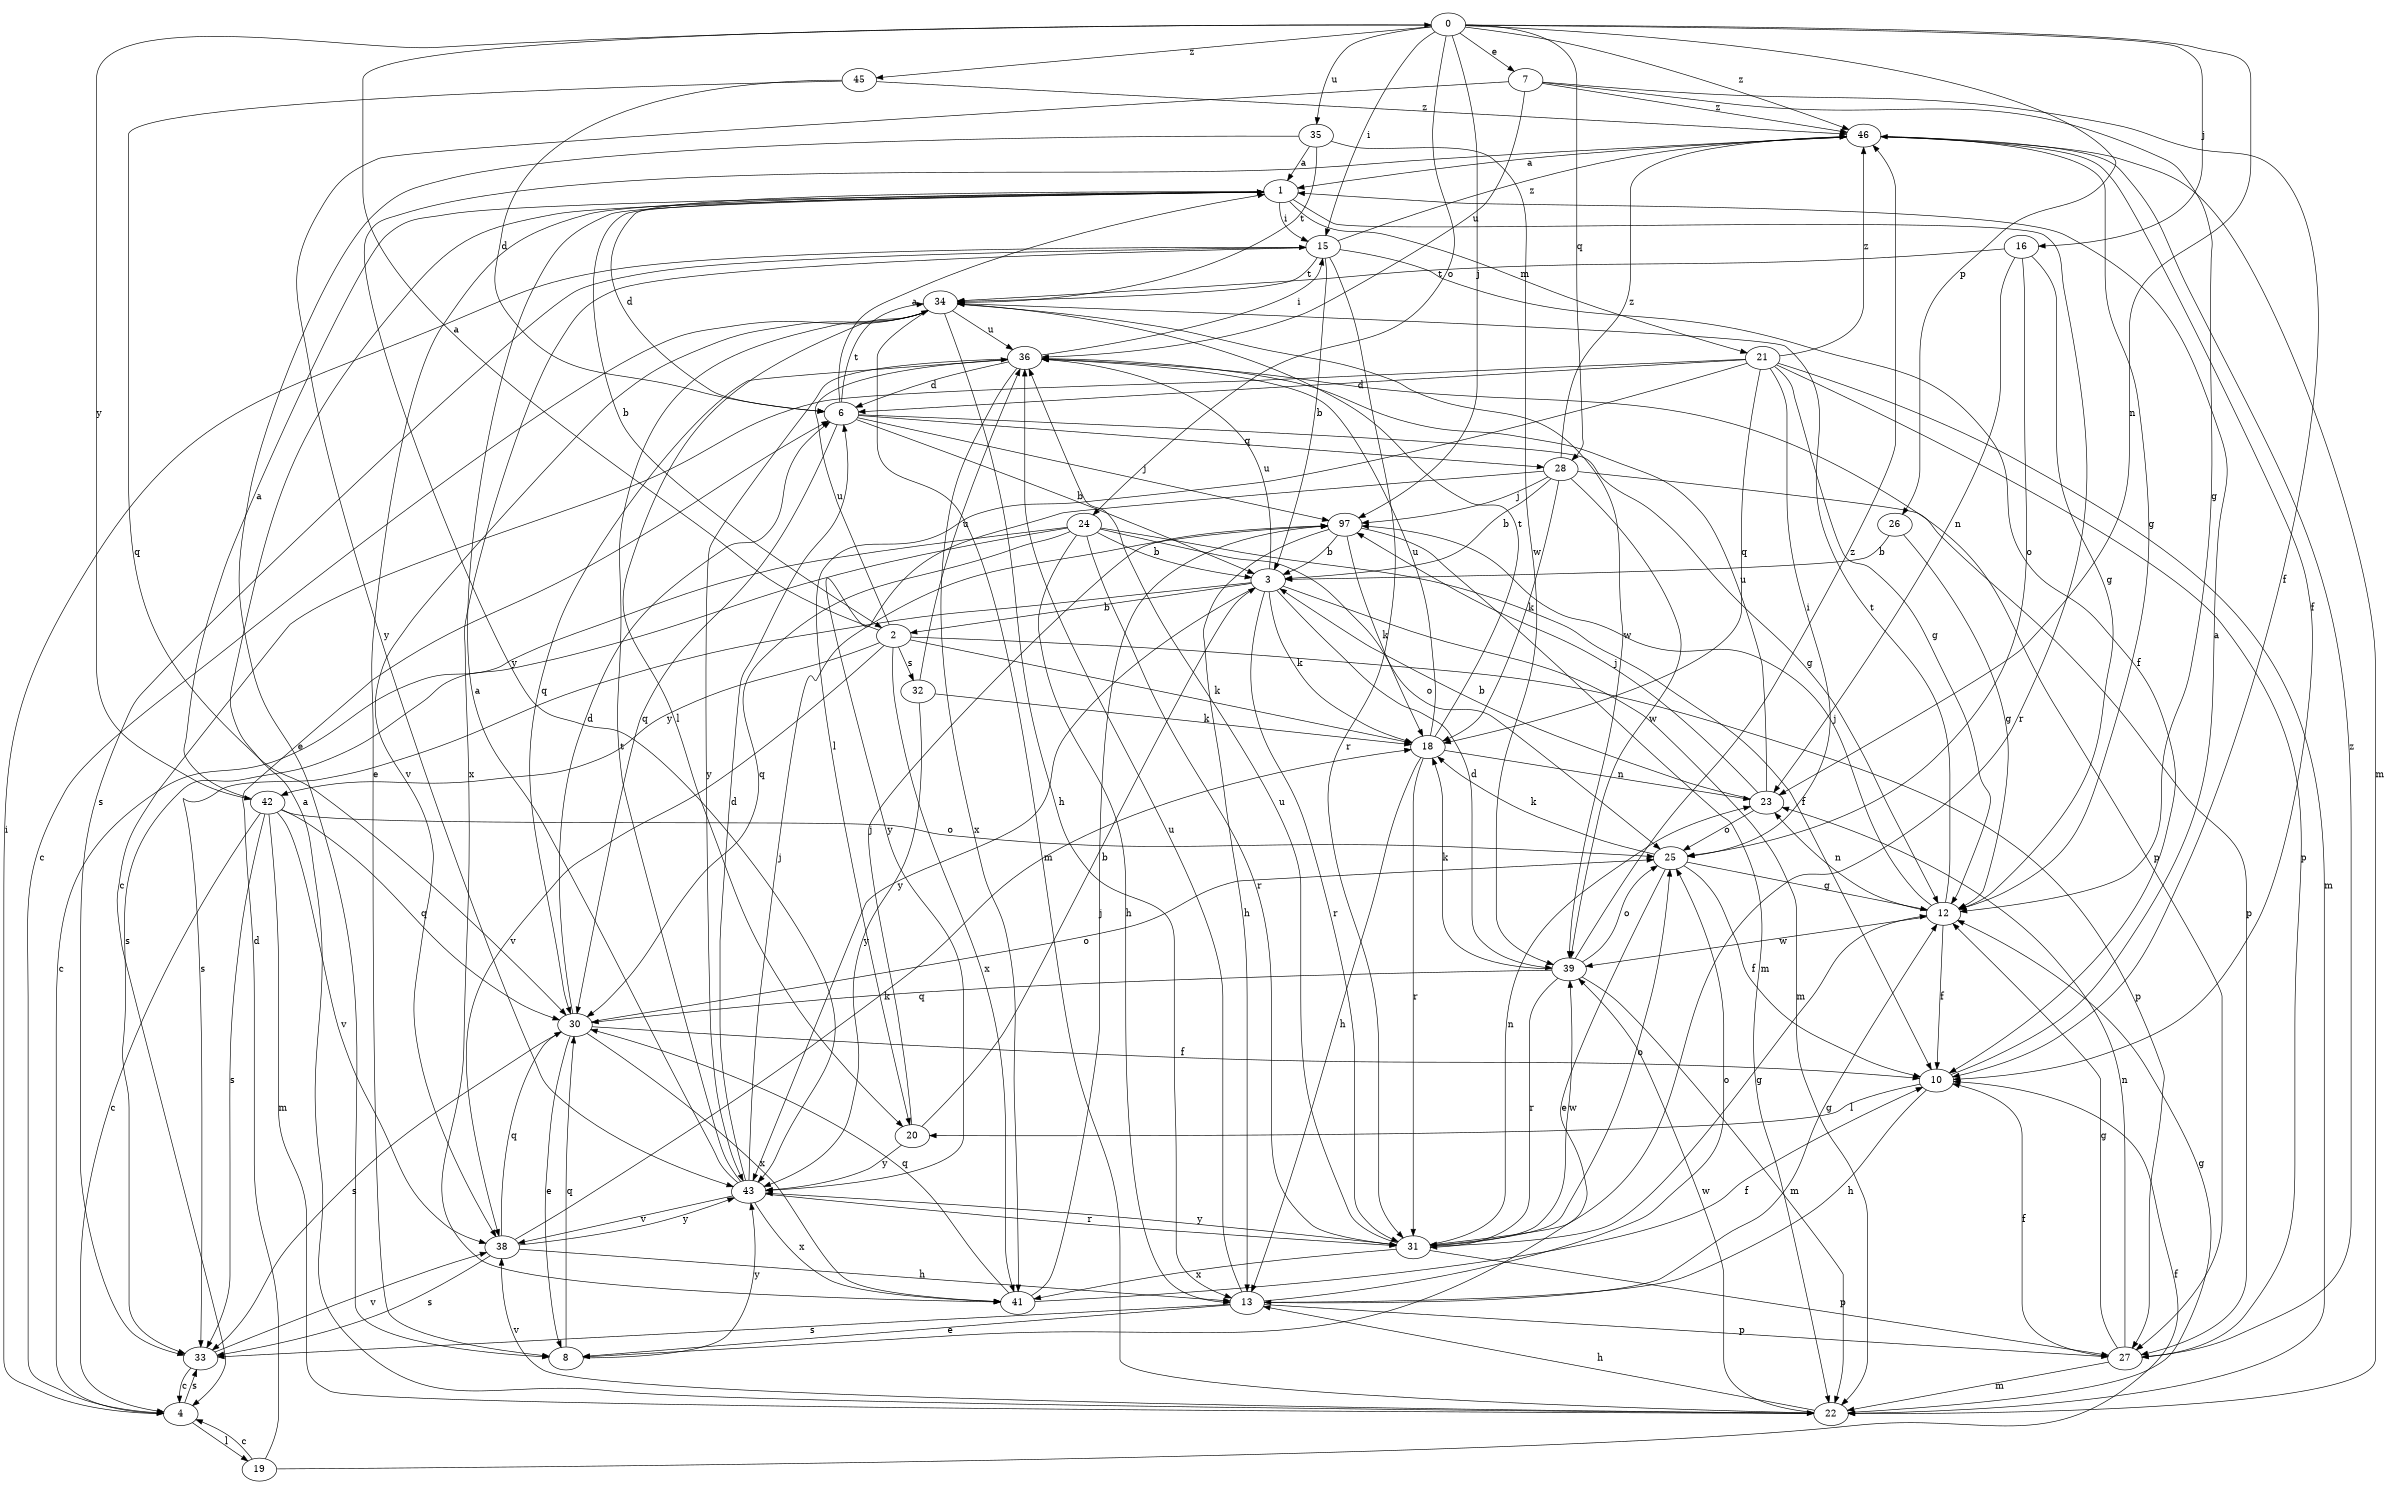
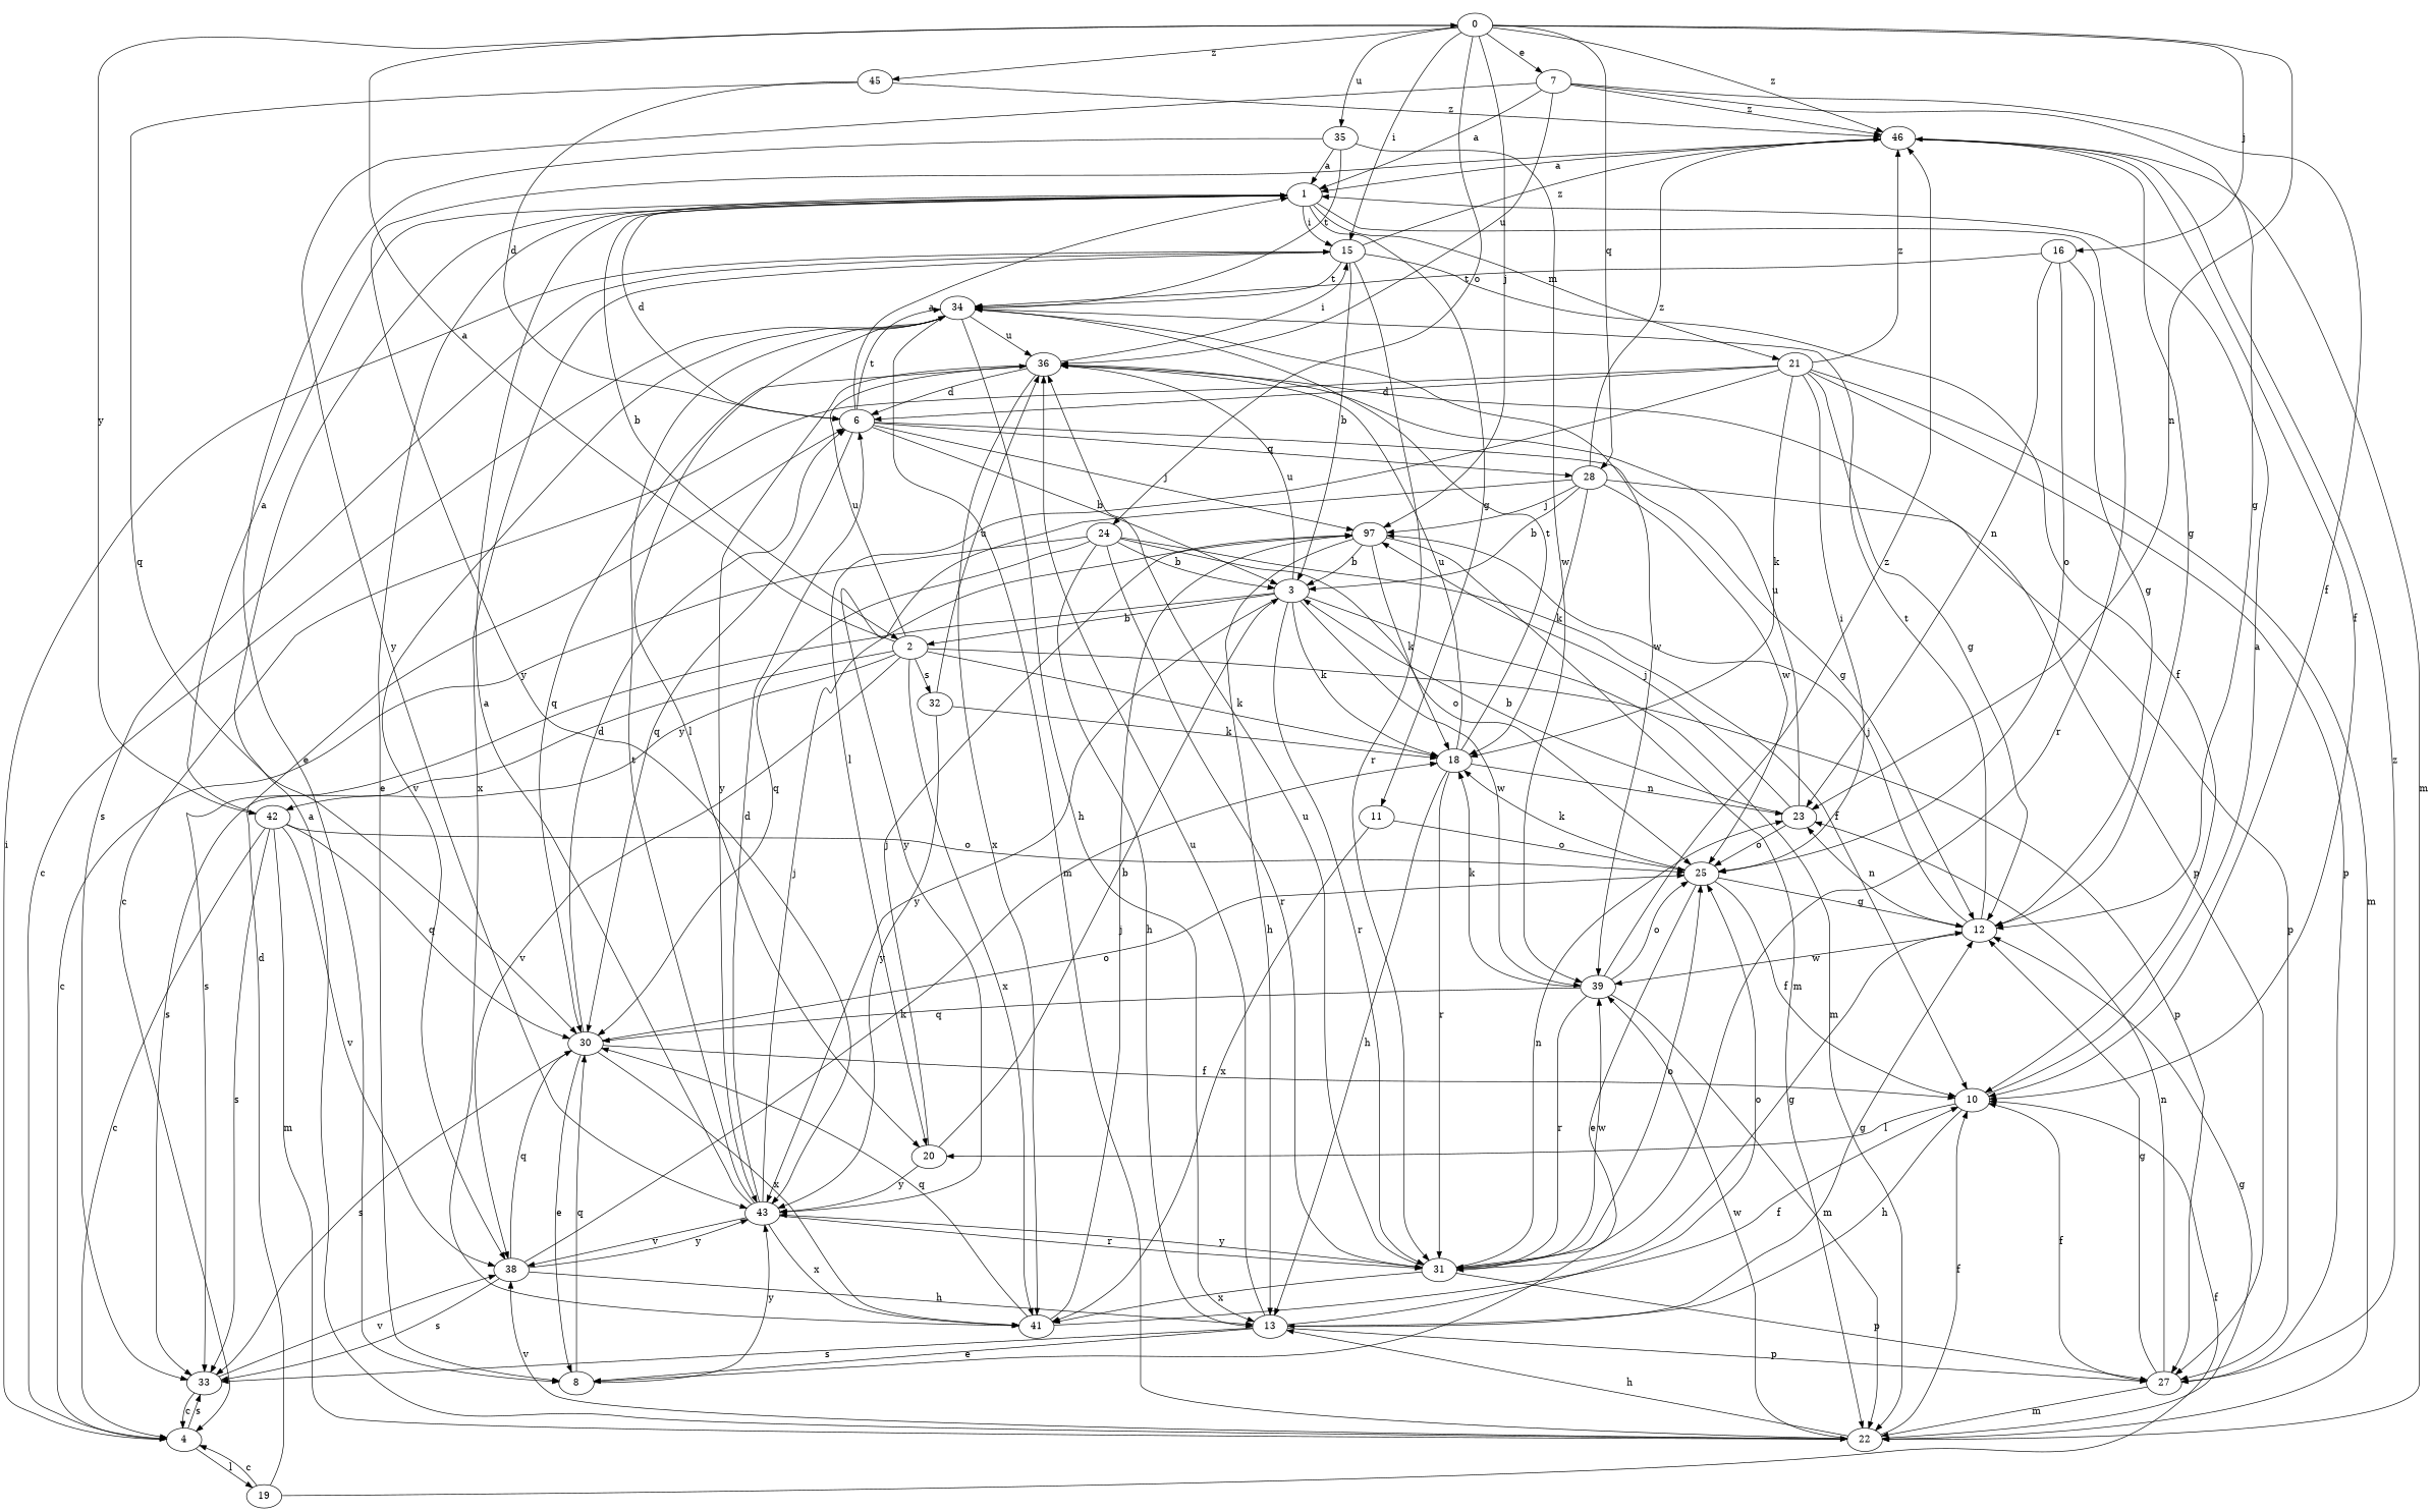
  strict digraph {
    0
    7
    15
    16
    n5 [label=97]
    23
    24
-   26
    28
    35
    42
    45
    46
    1
    36
    43
    12
    10
    31
    33
    41
    3
    34
    25
    18
    22
    13
    4
    30
    27
    39
    8
    38
    6
    2
+   11
    21
    32
    20
    19
    0 -> 7 [label=e]
    0 -> 15 [label=i]
    0 -> 16 [label=j]
    0 -> n5 [label=j]
    0 -> 23 [label=n]
    0 -> 24 [label=o]
-   0 -> 26 [label=p]
    0 -> 28 [label=q]
    0 -> 35 [label=u]
    0 -> 42 [label=y]
    0 -> 45 [label=z]
    0 -> 46 [label=z]
    7 -> 46 [label=z]
+   7 -> 1 [label=a]
    7 -> 36 [label=u]
    7 -> 43 [label=y]
    7 -> 12 [label=g]
    7 -> 10 [label=f]
    15 -> 46 [label=z]
    15 -> 10 [label=f]
    15 -> 31 [label=r]
    15 -> 33 [label=s]
    15 -> 41 [label=x]
    15 -> 3 [label=b]
    15 -> 34 [label=t]
    16 -> 23 [label=n]
    16 -> 12 [label=g]
    16 -> 34 [label=t]
    16 -> 25 [label=o]
    n5 -> 3 [label=b]
    n5 -> 18 [label=k]
    n5 -> 22 [label=m]
    n5 -> 13 [label=h]
    23 -> n5 [label=j]
    23 -> 36 [label=u]
    23 -> 3 [label=b]
    23 -> 25 [label=o]
    24 -> 10 [label=f]
    24 -> 31 [label=r]
    24 -> 3 [label=b]
    24 -> 25 [label=o]
    24 -> 13 [label=h]
    24 -> 4 [label=c]
    24 -> 30 [label=q]
-   26 -> 12 [label=g]
-   26 -> 3 [label=b]
    28 -> n5 [label=j]
    28 -> 46 [label=z]
    28 -> 43 [label=y]
    28 -> 3 [label=b]
    28 -> 18 [label=k]
    28 -> 27 [label=p]
-   28 -> 39 [label=w]
+   28 -> 25 [label=w]
    35 -> 1 [label=a]
    35 -> 34 [label=t]
    35 -> 39 [label=w]
    35 -> 8 [label=e]
    42 -> 1 [label=a]
    42 -> 33 [label=s]
    42 -> 25 [label=o]
    42 -> 22 [label=m]
    42 -> 4 [label=c]
    42 -> 30 [label=q]
    42 -> 38 [label=v]
    45 -> 46 [label=z]
    45 -> 30 [label=q]
    45 -> 6 [label=d]
    46 -> 1 [label=a]
    46 -> 43 [label=y]
    46 -> 12 [label=g]
    46 -> 10 [label=f]
    46 -> 22 [label=m]
    1 -> 15 [label=i]
    1 -> 31 [label=r]
    1 -> 8 [label=e]
    1 -> 6 [label=d]
    1 -> 2 [label=b]
+   1 -> 11 [label=g]
    1 -> 21 [label=m]
    36 -> 15 [label=i]
    36 -> 43 [label=y]
    36 -> 41 [label=x]
    36 -> 30 [label=q]
    36 -> 27 [label=p]
    36 -> 6 [label=d]
    43 -> n5 [label=j]
    43 -> 1 [label=a]
    43 -> 31 [label=r]
    43 -> 41 [label=x]
    43 -> 34 [label=t]
    43 -> 38 [label=v]
    43 -> 6 [label=d]
    12 -> n5 [label=j]
    12 -> 23 [label=n]
    12 -> 34 [label=t]
    12 -> 39 [label=w]
    10 -> 1 [label=a]
    10 -> 13 [label=h]
    10 -> 20 [label=l]
    31 -> 23 [label=n]
    31 -> 36 [label=u]
    31 -> 43 [label=y]
    31 -> 12 [label=g]
    31 -> 41 [label=x]
    31 -> 25 [label=o]
    31 -> 27 [label=p]
    31 -> 39 [label=w]
    33 -> 4 [label=c]
    33 -> 38 [label=v]
    41 -> n5 [label=j]
    41 -> 10 [label=f]
    41 -> 30 [label=q]
    3 -> 36 [label=u]
    3 -> 43 [label=y]
    3 -> 31 [label=r]
    3 -> 33 [label=s]
    3 -> 18 [label=k]
    3 -> 22 [label=m]
-   3 -> 39 [label=d]
+   3 -> 39 [label=w]
    3 -> 2 [label=b]
    34 -> 36 [label=u]
    34 -> 22 [label=m]
    34 -> 13 [label=h]
    34 -> 4 [label=c]
    34 -> 39 [label=w]
    34 -> 38 [label=v]
    34 -> 20 [label=l]
    25 -> 12 [label=g]
    25 -> 10 [label=f]
    25 -> 18 [label=k]
    25 -> 8 [label=e]
    18 -> 23 [label=n]
    18 -> 36 [label=u]
    18 -> 31 [label=r]
    18 -> 34 [label=t]
    18 -> 13 [label=h]
    22 -> 1 [label=a]
    22 -> 12 [label=g]
-   12 -> 10 [label=f]
+   22 -> 10 [label=f]
    22 -> 13 [label=h]
    22 -> 39 [label=w]
    22 -> 38 [label=v]
    13 -> 36 [label=u]
    13 -> 12 [label=g]
    13 -> 33 [label=s]
    13 -> 25 [label=o]
    13 -> 27 [label=p]
    13 -> 8 [label=e]
    4 -> 15 [label=i]
    4 -> 33 [label=s]
    4 -> 19 [label=l]
    30 -> 10 [label=f]
    30 -> 33 [label=s]
    30 -> 41 [label=x]
    30 -> 25 [label=o]
    30 -> 8 [label=e]
    30 -> 6 [label=d]
    27 -> 23 [label=n]
    27 -> 46 [label=z]
    27 -> 12 [label=g]
    27 -> 10 [label=f]
    27 -> 22 [label=m]
    39 -> 46 [label=z]
    39 -> 31 [label=r]
    39 -> 25 [label=o]
    39 -> 18 [label=k]
    39 -> 22 [label=m]
    39 -> 30 [label=q]
    8 -> 43 [label=y]
    8 -> 30 [label=q]
    38 -> 43 [label=y]
    38 -> 33 [label=s]
    38 -> 18 [label=k]
    38 -> 13 [label=h]
    38 -> 30 [label=q]
    6 -> n5 [label=j]
    6 -> 28 [label=q]
    6 -> 1 [label=a]
    6 -> 12 [label=g]
    6 -> 3 [label=b]
    6 -> 34 [label=t]
    6 -> 30 [label=q]
    2 -> 0 [label=a]
    2 -> 42 [label=y]
    2 -> 36 [label=u]
-   24 -> 33 [label=s]
+   2 -> 33 [label=s]
    2 -> 41 [label=x]
    2 -> 18 [label=k]
    2 -> 27 [label=p]
    2 -> 38 [label=v]
    2 -> 32 [label=s]
+   11 -> 41 [label=x]
+   11 -> 25 [label=o]
    21 -> 46 [label=z]
    21 -> 12 [label=g]
    21 -> 25 [label=i]
-   21 -> 18 [label=q]
+   21 -> 18 [label=k]
    21 -> 22 [label=m]
    21 -> 4 [label=c]
    21 -> 27 [label=p]
    21 -> 6 [label=d]
    21 -> 20 [label=l]
    32 -> 36 [label=u]
    32 -> 43 [label=y]
    32 -> 18 [label=k]
    20 -> n5 [label=j]
    20 -> 43 [label=y]
    20 -> 3 [label=b]
    19 -> 10 [label=f]
    19 -> 4 [label=c]
    19 -> 6 [label=d]
  }
